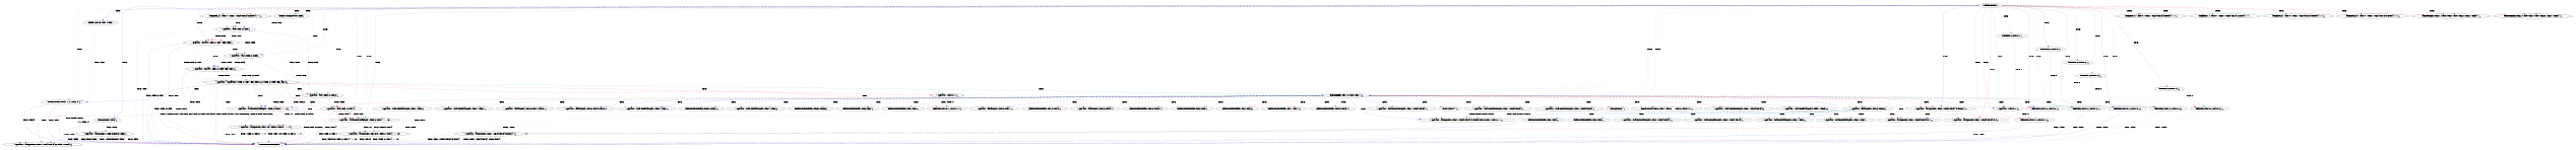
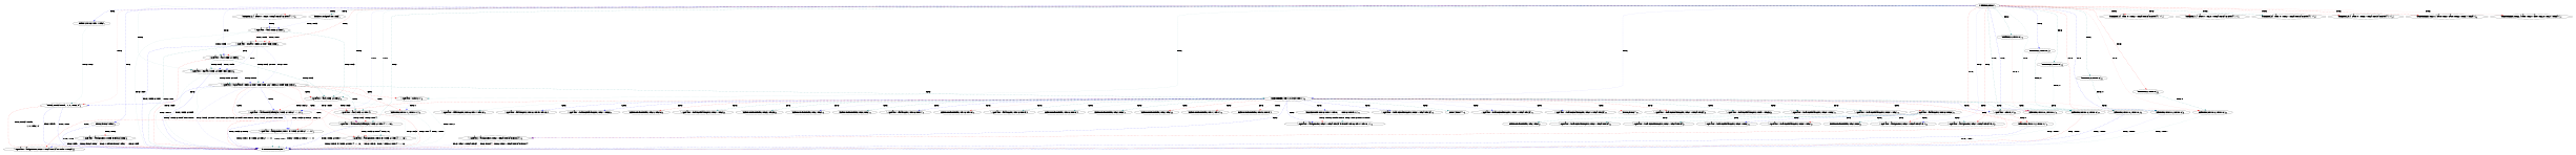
  digraph {
    edge [color=teal style=dashed]
    n1 [label=<(METHOD,FUN1)<SUB>1</SUB>>]
    n2 [label=<(PARAM,struct VAR1 *VAR2)<SUB>1</SUB>>]
    n3 [label=<(PARAM,unsigned int VAR3)<SUB>1</SUB>>]
    n4 [label=<(&lt;operator&gt;.minus,-1)<SUB>43</SUB>>]
    n5 [label=<(FUN2,FUN2(VAR6))<SUB>3</SUB>>]
    n6 [label=<(FUN3,FUN3(VAR15,  				1, 0, VAR2, 0))<SUB>8</SUB>>]
    n7 [label=<(&lt;operator&gt;.equals,(VAR3 &amp; VAR7) == VAR8)<SUB>5</SUB>>]
    n8 [label=<(&lt;operator&gt;.equals,(VAR3 &amp; VAR9) == VAR10)<SUB>5</SUB>>]
    n9 [label=<(IDENTIFIER,VAR11,switch(VAR11))<SUB>13</SUB>>]
    n10 [label=<(&lt;operator&gt;.and,VAR3 &amp; VAR9)<SUB>5</SUB>>]
    n11 [label=<(&lt;operator&gt;.arithmeticShiftRight,(VAR3 &amp; VAR12) &gt;&gt; 11)<SUB>6</SUB>>]
    n12 [label=<(&lt;operator&gt;.arithmeticShiftRight,(VAR3 &amp; VAR14) &gt;&gt; 16)<SUB>7</SUB>>]
    n13 [label=<(LITERAL,0,{  		case 0:		  			VAR2-&gt;VAR2[VAR13] = FUN4(); ...)<SUB>14</SUB>>]
    n14 [label=<(&lt;operator&gt;.assignment,VAR2-&gt;VAR2[VAR13] = FUN4())<SUB>15</SUB>>]
    n15 [label=<(RETURN,return 0;,return 0;)<SUB>16</SUB>>]
    n16 [label=<(LITERAL,1,{  		case 0:		  			VAR2-&gt;VAR2[VAR13] = FUN4(); ...)<SUB>17</SUB>>]
    n17 [label=<(RETURN,return 0;,return 0;)<SUB>20</SUB>>]
    n18 [label=<(LITERAL,2,{  		case 0:		  			VAR2-&gt;VAR2[VAR13] = FUN4(); ...)<SUB>21</SUB>>]
-   n19 [label=<(&lt;operator&gt;.assignment,VAR2-&gt;VAR2[VAR13] = FUN6())<SUB>22</SUB>>]
    n20 [label=<(RETURN,return 0;,return 0;)<SUB>23</SUB>>]
    n21 [label=<(LITERAL,3,{  		case 0:		  			VAR2-&gt;VAR2[VAR13] = FUN4(); ...)<SUB>24</SUB>>]
    n22 [label=<(RETURN,return 0;,return 0;)<SUB>33</SUB>>]
    n23 [label=<(LITERAL,29,{  		case 0:		  			VAR2-&gt;VAR2[VAR13] = FUN4(); ...)<SUB>34</SUB>>]
    n24 [label=<(RETURN,return 0;,return 0;)<SUB>36</SUB>>]
    n25 [label=<(&lt;operator&gt;.and,VAR3 &amp; VAR12)<SUB>6</SUB>>]
    n26 [label=<(&lt;operator&gt;.and,VAR3 &amp; VAR14)<SUB>7</SUB>>]
    n27 [label=<(LITERAL,0,return 0;)<SUB>16</SUB>>]
    n28 [label=<(LITERAL,0,return 0;)<SUB>20</SUB>>]
    n29 [label=<(LITERAL,0,return 0;)<SUB>23</SUB>>]
    n30 [label=<(LITERAL,0,return 0;)<SUB>33</SUB>>]
    n31 [label=<(LITERAL,0,return 0;)<SUB>36</SUB>>]
    n32 [label=<(&lt;operator&gt;.minus,-1)<SUB>38</SUB>>]
    n33 [label=<(IDENTIFIER,VAR21,{ 			case VAR21: 			case VAR22: 				VAR2-&gt;VAR2[...)<SUB>26</SUB>>]
    n34 [label=<(IDENTIFIER,VAR22,{ 			case VAR21: 			case VAR22: 				VAR2-&gt;VAR2[...)<SUB>27</SUB>>]
    n35 [label=<(&lt;operator&gt;.assignment,VAR2-&gt;VAR2[VAR13] = 1)<SUB>28</SUB>>]
    n36 [label=<(&lt;operator&gt;.assignment,VAR2-&gt;VAR2[VAR13] = 2)<SUB>31</SUB>>]
    n37 [label=<(&lt;operator&gt;.and,VAR3 &amp; VAR7)<SUB>5</SUB>>]
    n38 [label=<(RETURN,return -1;,return -1;)<SUB>43</SUB>>]
    n39 [label=<(METHOD_RETURN,int)<SUB>1</SUB>>]
    n40 [label=<(&lt;operator&gt;.assignment,*VAR5 = FUN2(VAR6))<SUB>3</SUB>>]
    n41 [label=<(&lt;operator&gt;.logicalAnd,(VAR3 &amp; VAR7) == VAR8 &amp;&amp; (VAR3 &amp; VAR9) == VAR10)<SUB>5</SUB>>]
    n42 [label=<(&lt;operator&gt;.assignment,VAR2-&gt;VAR2[VAR13] = VAR5-&gt;VAR23)<SUB>35</SUB>>]
    n43 [label=<(&lt;operator&gt;.assignment,VAR2-&gt;VAR2[VAR13] = FUN5(VAR16.VAR17.VAR18, 			...)<SUB>18</SUB>>]
    n44 [label=<(RETURN,return -1;,return -1;)<SUB>38</SUB>>]
    n45 [label=<(FUN5,FUN5(VAR16.VAR17.VAR18, 					     VAR16.VAR19.V...)<SUB>18</SUB>>]
    n46 [label=<(&lt;operator&gt;.indirectIndexAccess,VAR2-&gt;VAR2[VAR13])<SUB>15</SUB>>]
    n47 [label=<(FUN4,FUN4())<SUB>15</SUB>>]
    n48 [label=<(&lt;operator&gt;.indirectIndexAccess,VAR2-&gt;VAR2[VAR13])<SUB>18</SUB>>]
    n49 [label=<(&lt;operator&gt;.indirectIndexAccess,VAR2-&gt;VAR2[VAR13])<SUB>22</SUB>>]
    n50 [label=<(FUN6,FUN6())<SUB>22</SUB>>]
    n51 [label=<(&lt;operator&gt;.fieldAccess,VAR16.VAR20)<SUB>25</SUB>>]
    n52 [label=<(&lt;operator&gt;.indirectIndexAccess,VAR2-&gt;VAR2[VAR13])<SUB>35</SUB>>]
    n53 [label=<(&lt;operator&gt;.indirectFieldAccess,VAR5-&gt;VAR23)<SUB>35</SUB>>]
    n54 [label=<(&lt;operator&gt;.indirectFieldAccess,VAR2-&gt;VAR2)<SUB>15</SUB>>]
    n55 [label=<(&lt;operator&gt;.indirectFieldAccess,VAR2-&gt;VAR2)<SUB>18</SUB>>]
    n56 [label=<(&lt;operator&gt;.fieldAccess,VAR16.VAR17.VAR18)<SUB>18</SUB>>]
    n57 [label=<(&lt;operator&gt;.fieldAccess,VAR16.VAR19.VAR18)<SUB>19</SUB>>]
    n58 [label=<(&lt;operator&gt;.indirectFieldAccess,VAR2-&gt;VAR2)<SUB>22</SUB>>]
    n59 [label=<(FIELD_IDENTIFIER,VAR20,VAR20)<SUB>25</SUB>>]
    n60 [label=<(&lt;operator&gt;.indirectFieldAccess,VAR2-&gt;VAR2)<SUB>35</SUB>>]
    n61 [label=<(FIELD_IDENTIFIER,VAR23,VAR23)<SUB>35</SUB>>]
    n62 [label=<(FIELD_IDENTIFIER,VAR2,VAR2)<SUB>15</SUB>>]
    n63 [label=<(FIELD_IDENTIFIER,VAR2,VAR2)<SUB>18</SUB>>]
    n64 [label=<(&lt;operator&gt;.fieldAccess,VAR16.VAR17)<SUB>18</SUB>>]
    n65 [label=<(FIELD_IDENTIFIER,VAR18,VAR18)<SUB>18</SUB>>]
    n66 [label=<(&lt;operator&gt;.fieldAccess,VAR16.VAR19)<SUB>19</SUB>>]
    n67 [label=<(FIELD_IDENTIFIER,VAR18,VAR18)<SUB>19</SUB>>]
    n68 [label=<(FIELD_IDENTIFIER,VAR2,VAR2)<SUB>22</SUB>>]
    n69 [label=<(FIELD_IDENTIFIER,VAR2,VAR2)<SUB>35</SUB>>]
    n70 [label=<(FIELD_IDENTIFIER,VAR17,VAR17)<SUB>18</SUB>>]
    n71 [label=<(FIELD_IDENTIFIER,VAR19,VAR19)<SUB>19</SUB>>]
    n72 [label=<(&lt;operator&gt;.assignment,VAR11 = (VAR3 &amp; VAR12) &gt;&gt; 11)<SUB>6</SUB>>]
    n73 [label=<(&lt;operator&gt;.assignment,VAR13 = (VAR3 &amp; VAR14) &gt;&gt; 16)<SUB>7</SUB>>]
    n74 [label=<(&lt;operator&gt;.indirectIndexAccess,VAR2-&gt;VAR2[VAR13])<SUB>28</SUB>>]
    n75 [label=<(&lt;operator&gt;.indirectIndexAccess,VAR2-&gt;VAR2[VAR13])<SUB>31</SUB>>]
    n76 [label=<(&lt;operator&gt;.indirectFieldAccess,VAR2-&gt;VAR2)<SUB>28</SUB>>]
    n77 [label=<(&lt;operator&gt;.indirectFieldAccess,VAR2-&gt;VAR2)<SUB>31</SUB>>]
    n78 [label=<(FIELD_IDENTIFIER,VAR2,VAR2)<SUB>28</SUB>>]
    n79 [label=<(FIELD_IDENTIFIER,VAR2,VAR2)<SUB>31</SUB>>]
    n1 -> n2 [color=blue label="DDG: "]
    n1 -> n3 [label="DDG: "]
    n1 -> n4 [label="DDG: " style=dotted]
    n1 -> n5 [color=blue label="DDG: "]
    n1 -> n6 [color=red label="DDG: " style=dotted]
    n1 -> n7 [color=red label="DDG: "]
    n1 -> n8 [label="DDG: " style=dotted]
    n1 -> n9 [color=blue label="DDG: " style=dotted]
    n1 -> n10 [color=blue label="DDG: " style=dotted]
    n1 -> n11 [color=blue label="DDG: " style=dotted]
    n1 -> n12 [label="DDG: "]
    n1 -> n13 [color=red label="DDG: " style=dotted]
    n1 -> n14 [color=red label="DDG: "]
    n1 -> n15 [color=blue label="DDG: "]
    n1 -> n16 [color=red label="DDG: " style=dotted]
    n1 -> n17 [label="DDG: " style=dotted]
    n1 -> n18 [color=red label="DDG: " style=dotted]
-   n1 -> n19 [color=blue label="DDG: "]
    n1 -> n20 [color=red label="DDG: "]
    n1 -> n21 [label="DDG: "]
    n1 -> n22 [color=blue label="DDG: "]
    n1 -> n23 [color=red label="DDG: " style=dotted]
    n1 -> n24 [color=red label="DDG: " style=dotted]
    n1 -> n25 [label="DDG: " style=dotted]
    n1 -> n26 [label="DDG: " style=dotted]
    n1 -> n27 [label="DDG: "]
    n1 -> n28 [color=blue label="DDG: "]
    n1 -> n29 [label="DDG: "]
    n1 -> n30 [label="DDG: "]
    n1 -> n31 [color=red label="DDG: "]
    n1 -> n32 [label="DDG: "]
    n1 -> n33 [color=red label="DDG: "]
    n1 -> n34 [color=red label="DDG: " style=dotted]
    n1 -> n35 [color=blue label="DDG: " style=dotted]
    n1 -> n36 [color=red label="DDG: "]
    n2 -> n6 [label="DDG: VAR2" style=dotted]
    n3 -> n37 [color=blue label="DDG: VAR3" style=dotted]
    n4 -> n38 [color=blue label="DDG: -1" style=dotted]
    n5 -> n39 [color=blue label="DDG: VAR6"]
    n5 -> n40 [color=red label="DDG: VAR6" style=dotted]
    n6 -> n39 [color=blue label="DDG: VAR2"]
    n6 -> n39 [color=red label="DDG: FUN3(VAR15,\n\n				1, 0, VAR2, 0)"]
    n6 -> n39 [color=blue label="DDG: VAR15"]
    n7 -> n8 [color=blue label="CDG: " style=dotted]
    n7 -> n10 [color=red label="CDG: " style=dotted]
    n7 -> n39 [color=blue label="DDG: VAR3 &amp; VAR7"]
    n7 -> n39 [label="DDG: VAR8"]
    n7 -> n41 [label="DDG: VAR3 &amp; VAR7" style=dotted]
    n7 -> n41 [color=blue label="DDG: VAR8" style=dotted]
    n8 -> n39 [color=blue label="DDG: VAR3 &amp; VAR9"]
    n8 -> n39 [label="DDG: VAR10" style=dotted]
    n8 -> n41 [label="DDG: VAR3 &amp; VAR9" style=dotted]
    n8 -> n41 [color=blue label="DDG: VAR10" style=dotted]
    n9 -> n14 [color=blue label="CDG: "]
    n9 -> n15 [color=red label="CDG: " style=dotted]
    n9 -> n17 [label="CDG: "]
-   n9 -> n19 [color=red label="CDG: "]
    n9 -> n20 [label="CDG: "]
    n9 -> n22 [label="CDG: " style=dotted]
    n9 -> n24 [color=red label="CDG: " style=dotted]
    n9 -> n32 [color=blue label="CDG: "]
    n9 -> n42 [color=red label="CDG: "]
    n9 -> n43 [color=blue label="CDG: "]
    n9 -> n44 [color=red label="CDG: "]
    n9 -> n45 [color=blue label="CDG: " style=dotted]
    n9 -> n46 [color=blue label="CDG: "]
    n9 -> n47 [label="CDG: "]
    n9 -> n48 [color=blue label="CDG: " style=dotted]
    n9 -> n49 [color=blue label="CDG: " style=dotted]
    n9 -> n50 [color=red label="CDG: " style=dotted]
    n9 -> n51 [color=red label="CDG: " style=dotted]
    n9 -> n52 [color=red label="CDG: "]
    n9 -> n53 [label="CDG: "]
    n9 -> n54 [label="CDG: " style=dotted]
    n9 -> n55 [label="CDG: "]
    n9 -> n56 [label="CDG: " style=dotted]
    n9 -> n57 [color=blue label="CDG: "]
    n9 -> n58 [color=blue label="CDG: "]
    n9 -> n59 [color=red label="CDG: "]
    n9 -> n60 [label="CDG: "]
    n9 -> n61 [label="CDG: "]
    n9 -> n62 [color=blue label="CDG: " style=dotted]
    n9 -> n63 [label="CDG: "]
    n9 -> n64 [color=blue label="CDG: "]
    n9 -> n65 [color=red label="CDG: " style=dotted]
    n9 -> n66 [label="CDG: "]
    n9 -> n67 [label="CDG: " style=dotted]
    n9 -> n68 [label="CDG: "]
    n9 -> n69 [color=red label="CDG: "]
    n9 -> n70 [color=red label="CDG: " style=dotted]
    n9 -> n71 [color=red label="DDG: " style=dotted]
    n10 -> n8 [label="DDG: VAR3"]
    n10 -> n8 [color=blue label="DDG: VAR9" style=dotted]
    n10 -> n25 [label="DDG: VAR3"]
    n10 -> n39 [color=red label="DDG: VAR9"]
    n11 -> n39 [color=blue label="DDG: VAR3 &amp; VAR12"]
    n11 -> n72 [color=blue label="DDG: VAR3 &amp; VAR12" style=dotted]
    n11 -> n72 [color=red label="DDG: 11"]
    n12 -> n39 [color=blue label="DDG: VAR3 &amp; VAR14"]
    n12 -> n73 [color=red label="DDG: VAR3 &amp; VAR14"]
    n12 -> n73 [label="DDG: 16" style=dotted]
    n14 -> n39 [color=blue label="DDG: VAR2-&gt;VAR2[VAR13]" style=dotted]
    n14 -> n39 [color=blue label="DDG: FUN4()" style=dotted]
    n14 -> n39 [color=red label="DDG: VAR2-&gt;VAR2[VAR13] = FUN4()"]
    n15 -> n39 [label="DDG: &lt;RET&gt;" style=dotted]
    n17 -> n39 [color=red label="DDG: &lt;RET&gt;"]
    n18 -> n37 [color=blue label="DDG: "]
    n20 -> n39 [color=blue label="DDG: &lt;RET&gt;"]
    n22 -> n39 [color=blue label="DDG: &lt;RET&gt;" style=dotted]
    n24 -> n39 [label="DDG: &lt;RET&gt;" style=dotted]
    n25 -> n11 [color=blue label="DDG: VAR3" style=dotted]
    n25 -> n11 [color=red label="DDG: VAR12" style=dotted]
    n25 -> n26 [color=red label="DDG: VAR3" style=dotted]
    n25 -> n39 [label="DDG: VAR12" style=dotted]
    n26 -> n12 [color=blue label="DDG: VAR3"]
    n26 -> n12 [color=red label="DDG: VAR14"]
    n26 -> n39 [label="DDG: VAR3" style=dotted]
    n26 -> n39 [color=red label="DDG: VAR14"]
    n27 -> n15 [color=red label="DDG: 0" style=dotted]
    n28 -> n17 [label="DDG: 0"]
    n29 -> n20 [label="DDG: 0" style=dotted]
    n30 -> n22 [label="DDG: 0"]
    n31 -> n24 [label="DDG: 0"]
    n32 -> n44 [color=red label="DDG: -1"]
    n37 -> n7 [color=red label="DDG: VAR3"]
    n37 -> n7 [color=red label="DDG: VAR7"]
    n37 -> n10 [label="DDG: VAR3" style=dotted]
    n37 -> n25 [label="DDG: VAR3"]
    n37 -> n39 [label="DDG: VAR7" style=dotted]
    n38 -> n39 [label="DDG: &lt;RET&gt;" style=dotted]
    n40 -> n39 [color=red label="DDG: VAR5"]
    n40 -> n39 [color=blue label="DDG: FUN2(VAR6)"]
    n40 -> n39 [color=red label="DDG: *VAR5 = FUN2(VAR6)"]
    n40 -> n42 [color=blue label="DDG: VAR5" style=dotted]
    n41 -> n4 [color=red label="CDG: "]
    n41 -> n6 [color=blue label="CDG: "]
    n41 -> n9 [label="CDG: "]
    n41 -> n11 [color=blue label="CDG: "]
    n41 -> n12 [color=red label="CDG: "]
    n41 -> n25 [color=red label="CDG: " style=dotted]
    n41 -> n26 [label="CDG: "]
    n41 -> n38 [color=red label="CDG: "]
    n41 -> n39 [color=red label="DDG: (VAR3 &amp; VAR7) == VAR8"]
    n41 -> n39 [label="DDG: (VAR3 &amp; VAR9) == VAR10" style=dotted]
    n41 -> n39 [color=blue label="DDG: (VAR3 &amp; VAR7) == VAR8 &amp;&amp; (VAR3 &amp; VAR9) == VAR10" style=dotted]
    n41 -> n72 [color=blue label="CDG: " style=dotted]
    n41 -> n73 [color=red label="CDG: " style=dotted]
    n44 -> n39 [color=blue label="DDG: &lt;RET&gt;"]
    n45 -> n43 [label="DDG: VAR16.VAR17.VAR18" style=dotted]
    n45 -> n43 [color=red label="DDG: VAR16.VAR19.VAR18"]
    n51 -> n35 [color=red label="CDG: "]
    n51 -> n36 [label="CDG: " style=dotted]
    n51 -> n74 [label="CDG: " style=dotted]
    n51 -> n75 [label="CDG: "]
    n51 -> n76 [color=blue label="CDG: "]
    n51 -> n77 [color=red label="CDG: " style=dotted]
    n51 -> n78 [label="CDG: "]
    n51 -> n79 [label="CDG: "]
    n72 -> n39 [label="DDG: VAR11" style=dotted]
    n72 -> n39 [label="DDG: (VAR3 &amp; VAR12) &gt;&gt; 11" style=dotted]
    n72 -> n39 [color=blue label="DDG: VAR11 = (VAR3 &amp; VAR12) &gt;&gt; 11" style=dotted]
    n73 -> n39 [color=red label="DDG: VAR13"]
    n73 -> n39 [label="DDG: (VAR3 &amp; VAR14) &gt;&gt; 16"]
    n73 -> n39 [color=blue label="DDG: VAR13 = (VAR3 &amp; VAR14) &gt;&gt; 16" style=dotted]
  }
